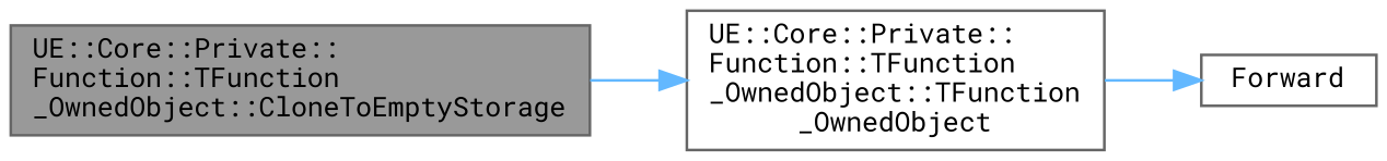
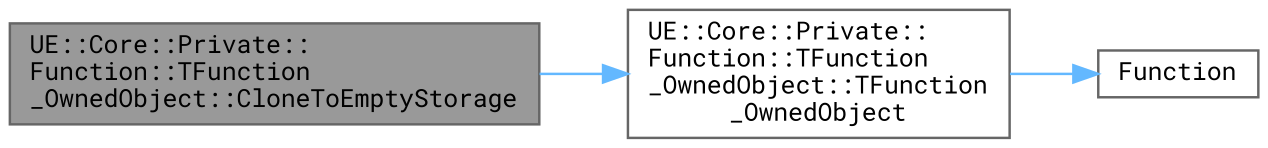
  digraph {
    rankdir=LR
    fontname="Roboto Mono"
    node [color=grey40 fillcolor=white fontname="Roboto Mono" fontsize=10 shape=box style=filled]
    edge [color=steelblue1 fontname="Roboto Mono" fontsize=10 labelfontname=Helvetica labelfontsize=10 style=solid]
    n1 [color=gray40 fillcolor=grey60 fontcolor=black height=0.2 label="UE::Core::Private::\lFunction::TFunction\l_OwnedObject::CloneToEmptyStorage" width=0.4]
    n2 [height=0.2 label="UE::Core::Private::\lFunction::TFunction\l_OwnedObject::TFunction\l_OwnedObject" width=0.4]
-   n3 [height=0.2 label=Forward width=0.4]
+   n3 [height=0.2 label=Function width=0.4]
    n1 -> n2
    n2 -> n3
  }
